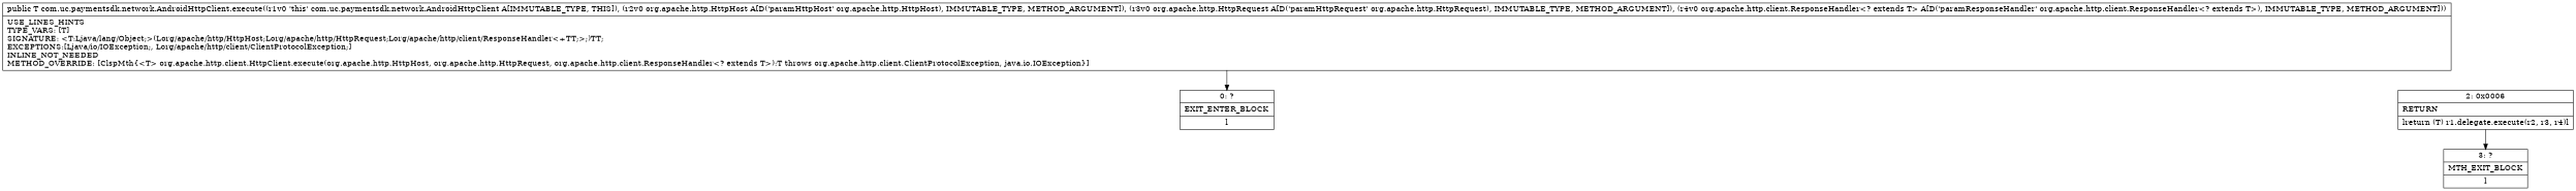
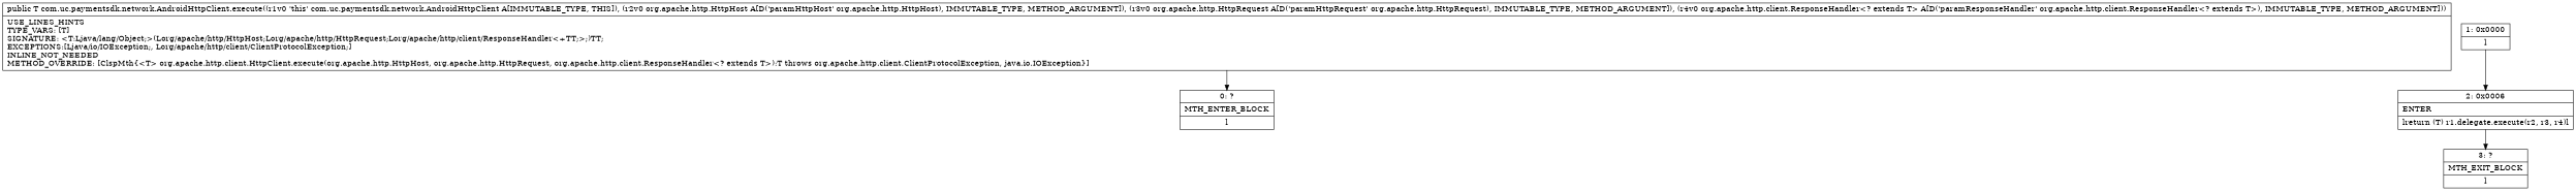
  digraph {
    node [shape=record]
-   n1 [label="{0\:\ ?|EXIT_ENTER_BLOCK\l|l}"]
-   n3 [label="{2\:\ 0x0006|RETURN\l|lreturn (T) r1.delegate.execute(r2, r3, r4)l}"]
+   n1 [label="{0\:\ ?|MTH_ENTER_BLOCK\l|l}"]
+   n2 [label="{1\:\ 0x0000|l}"]
+   n3 [label="{2\:\ 0x0006|ENTER\l|lreturn (T) r1.delegate.execute(r2, r3, r4)l}"]
    n4 [label="{3\:\ ?|MTH_EXIT_BLOCK\l|l}"]
    n5 [label="{public T com.uc.paymentsdk.network.AndroidHttpClient.execute((r1v0 'this' com.uc.paymentsdk.network.AndroidHttpClient A[IMMUTABLE_TYPE, THIS]), (r2v0 org.apache.http.HttpHost A[D('paramHttpHost' org.apache.http.HttpHost), IMMUTABLE_TYPE, METHOD_ARGUMENT]), (r3v0 org.apache.http.HttpRequest A[D('paramHttpRequest' org.apache.http.HttpRequest), IMMUTABLE_TYPE, METHOD_ARGUMENT]), (r4v0 org.apache.http.client.ResponseHandler\<? extends T\> A[D('paramResponseHandler' org.apache.http.client.ResponseHandler\<? extends T\>), IMMUTABLE_TYPE, METHOD_ARGUMENT]))  | USE_LINES_HINTS\lTYPE_VARS: [T]\lSIGNATURE: \<T:Ljava\/lang\/Object;\>(Lorg\/apache\/http\/HttpHost;Lorg\/apache\/http\/HttpRequest;Lorg\/apache\/http\/client\/ResponseHandler\<+TT;\>;)TT;\lEXCEPTIONS:[Ljava\/io\/IOException;, Lorg\/apache\/http\/client\/ClientProtocolException;]\lINLINE_NOT_NEEDED\lMETHOD_OVERRIDE: [ClspMth\{\<T\> org.apache.http.client.HttpClient.execute(org.apache.http.HttpHost, org.apache.http.HttpRequest, org.apache.http.client.ResponseHandler\<? extends T\>):T throws org.apache.http.client.ClientProtocolException, java.io.IOException\}]\l}"]
+   n2 -> n3
    n3 -> n4
    n5 -> n1
  }
